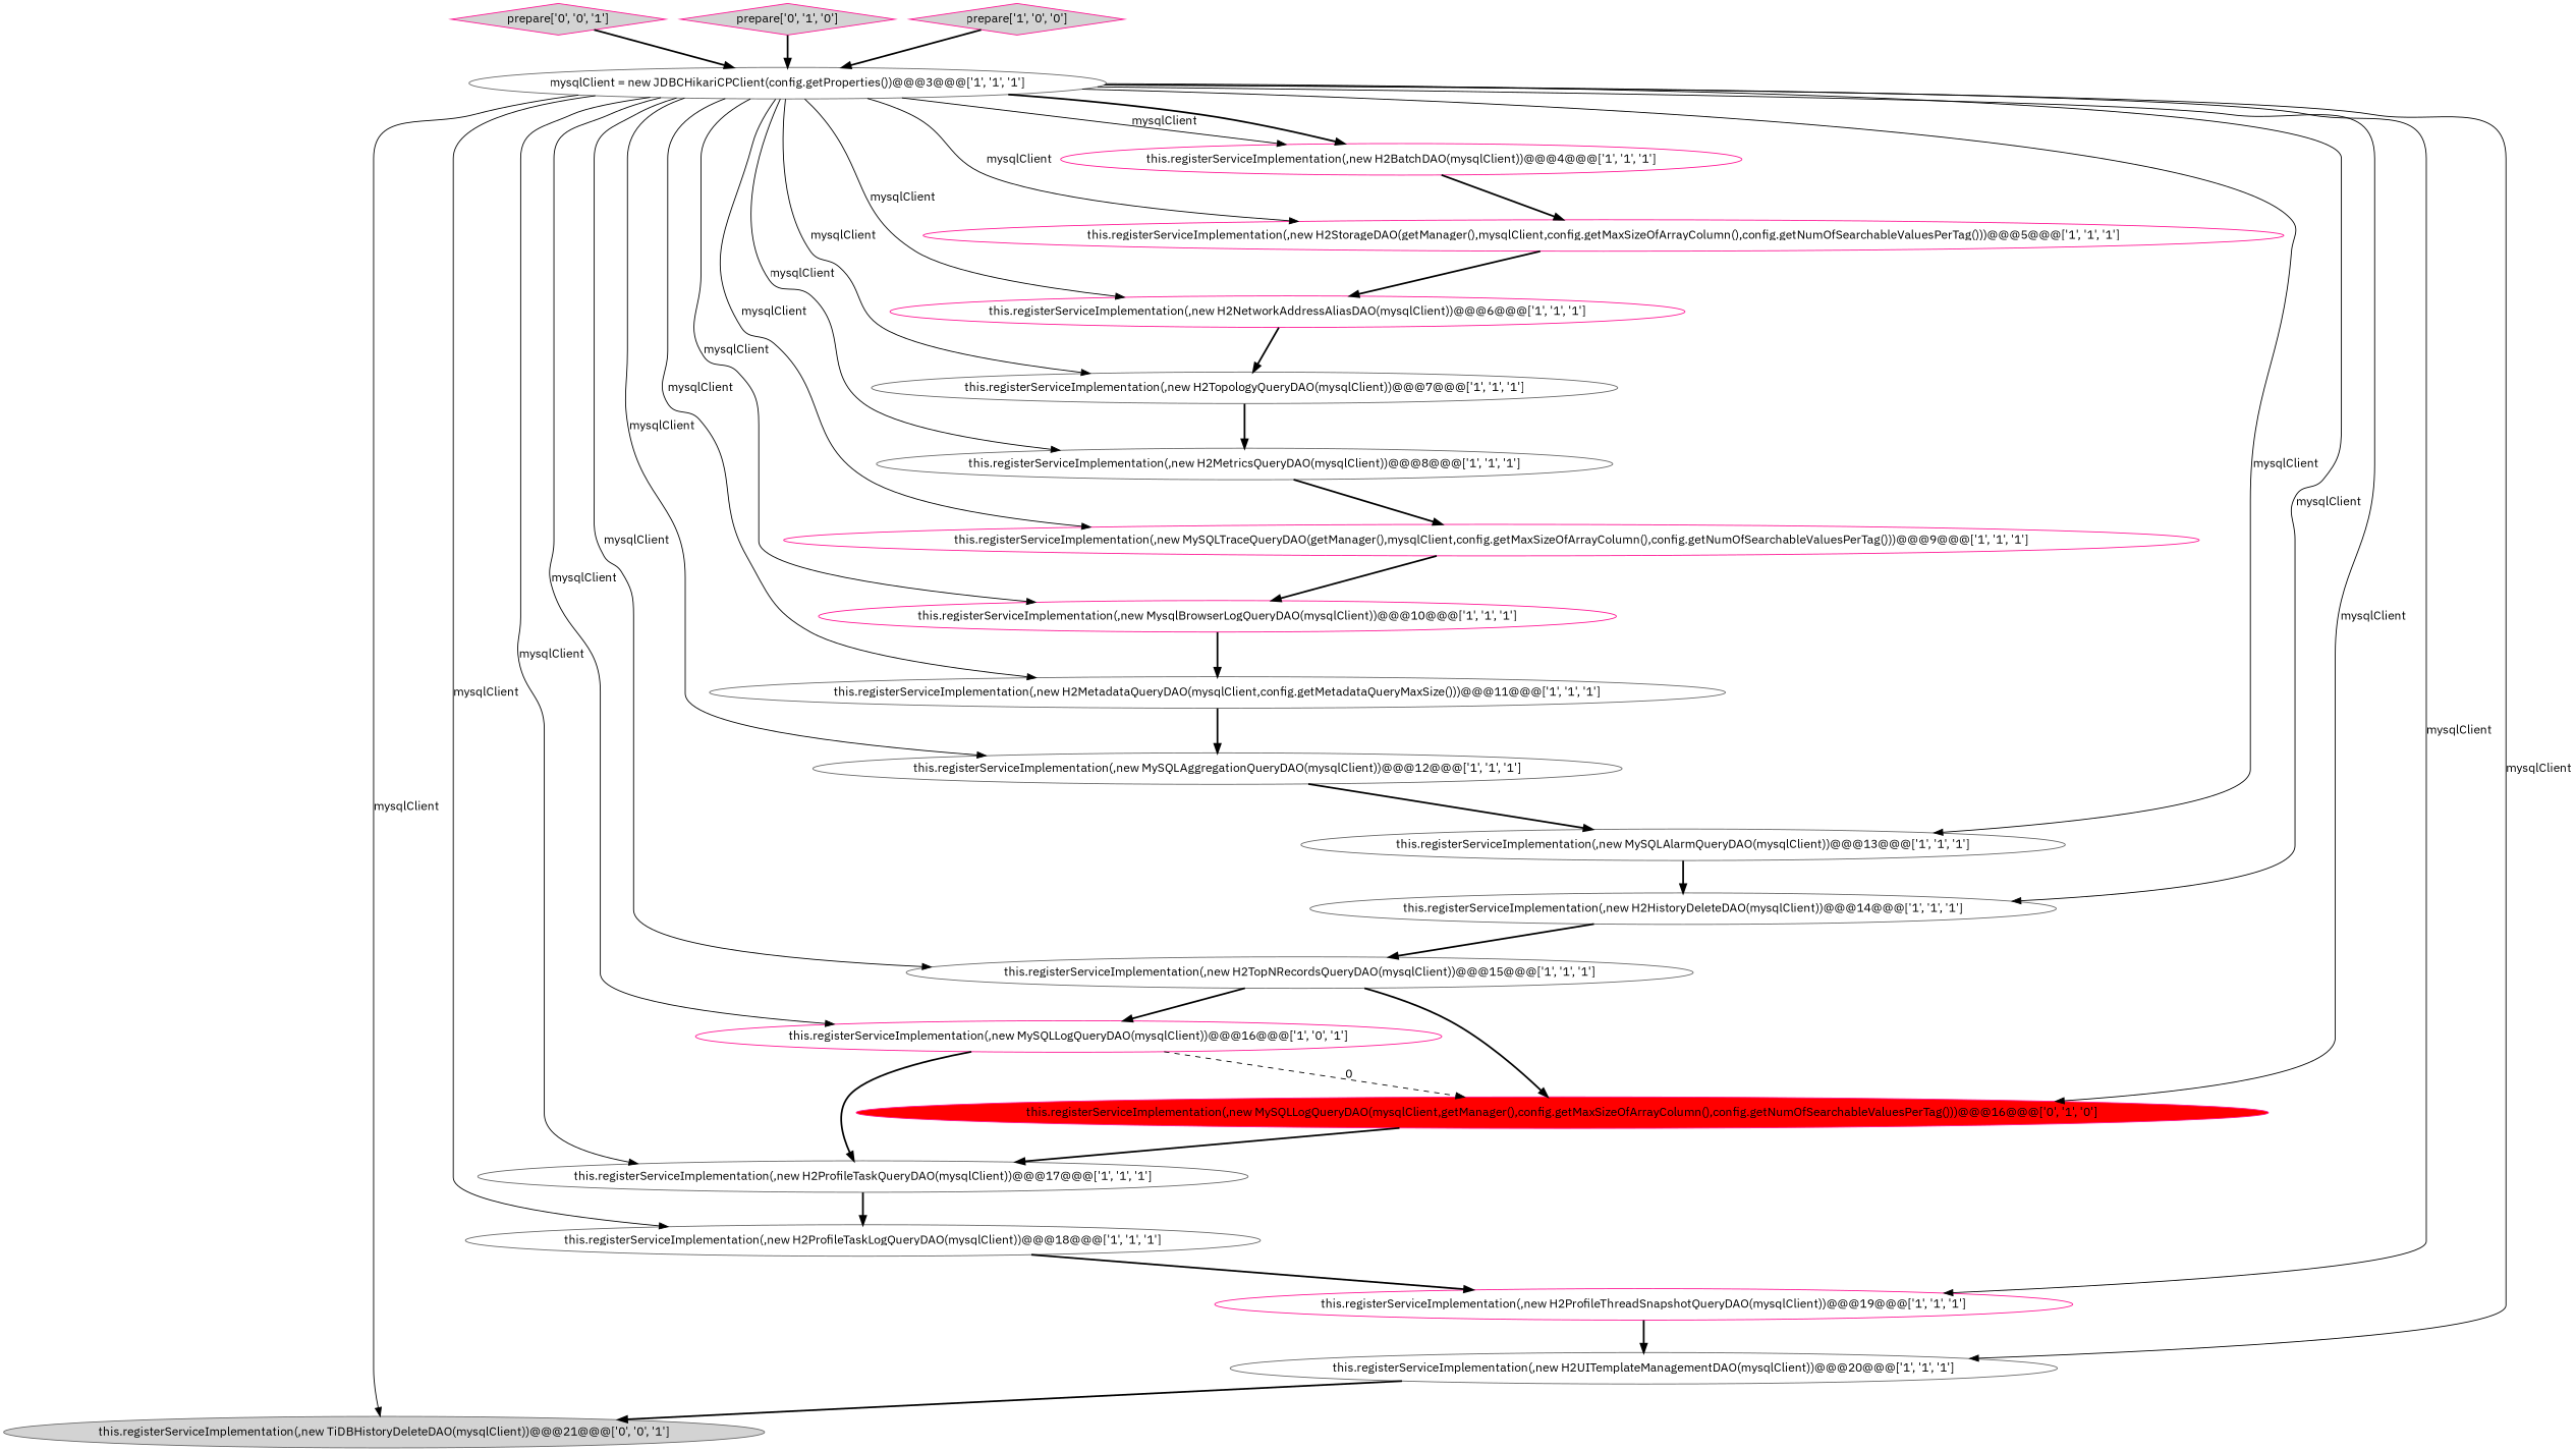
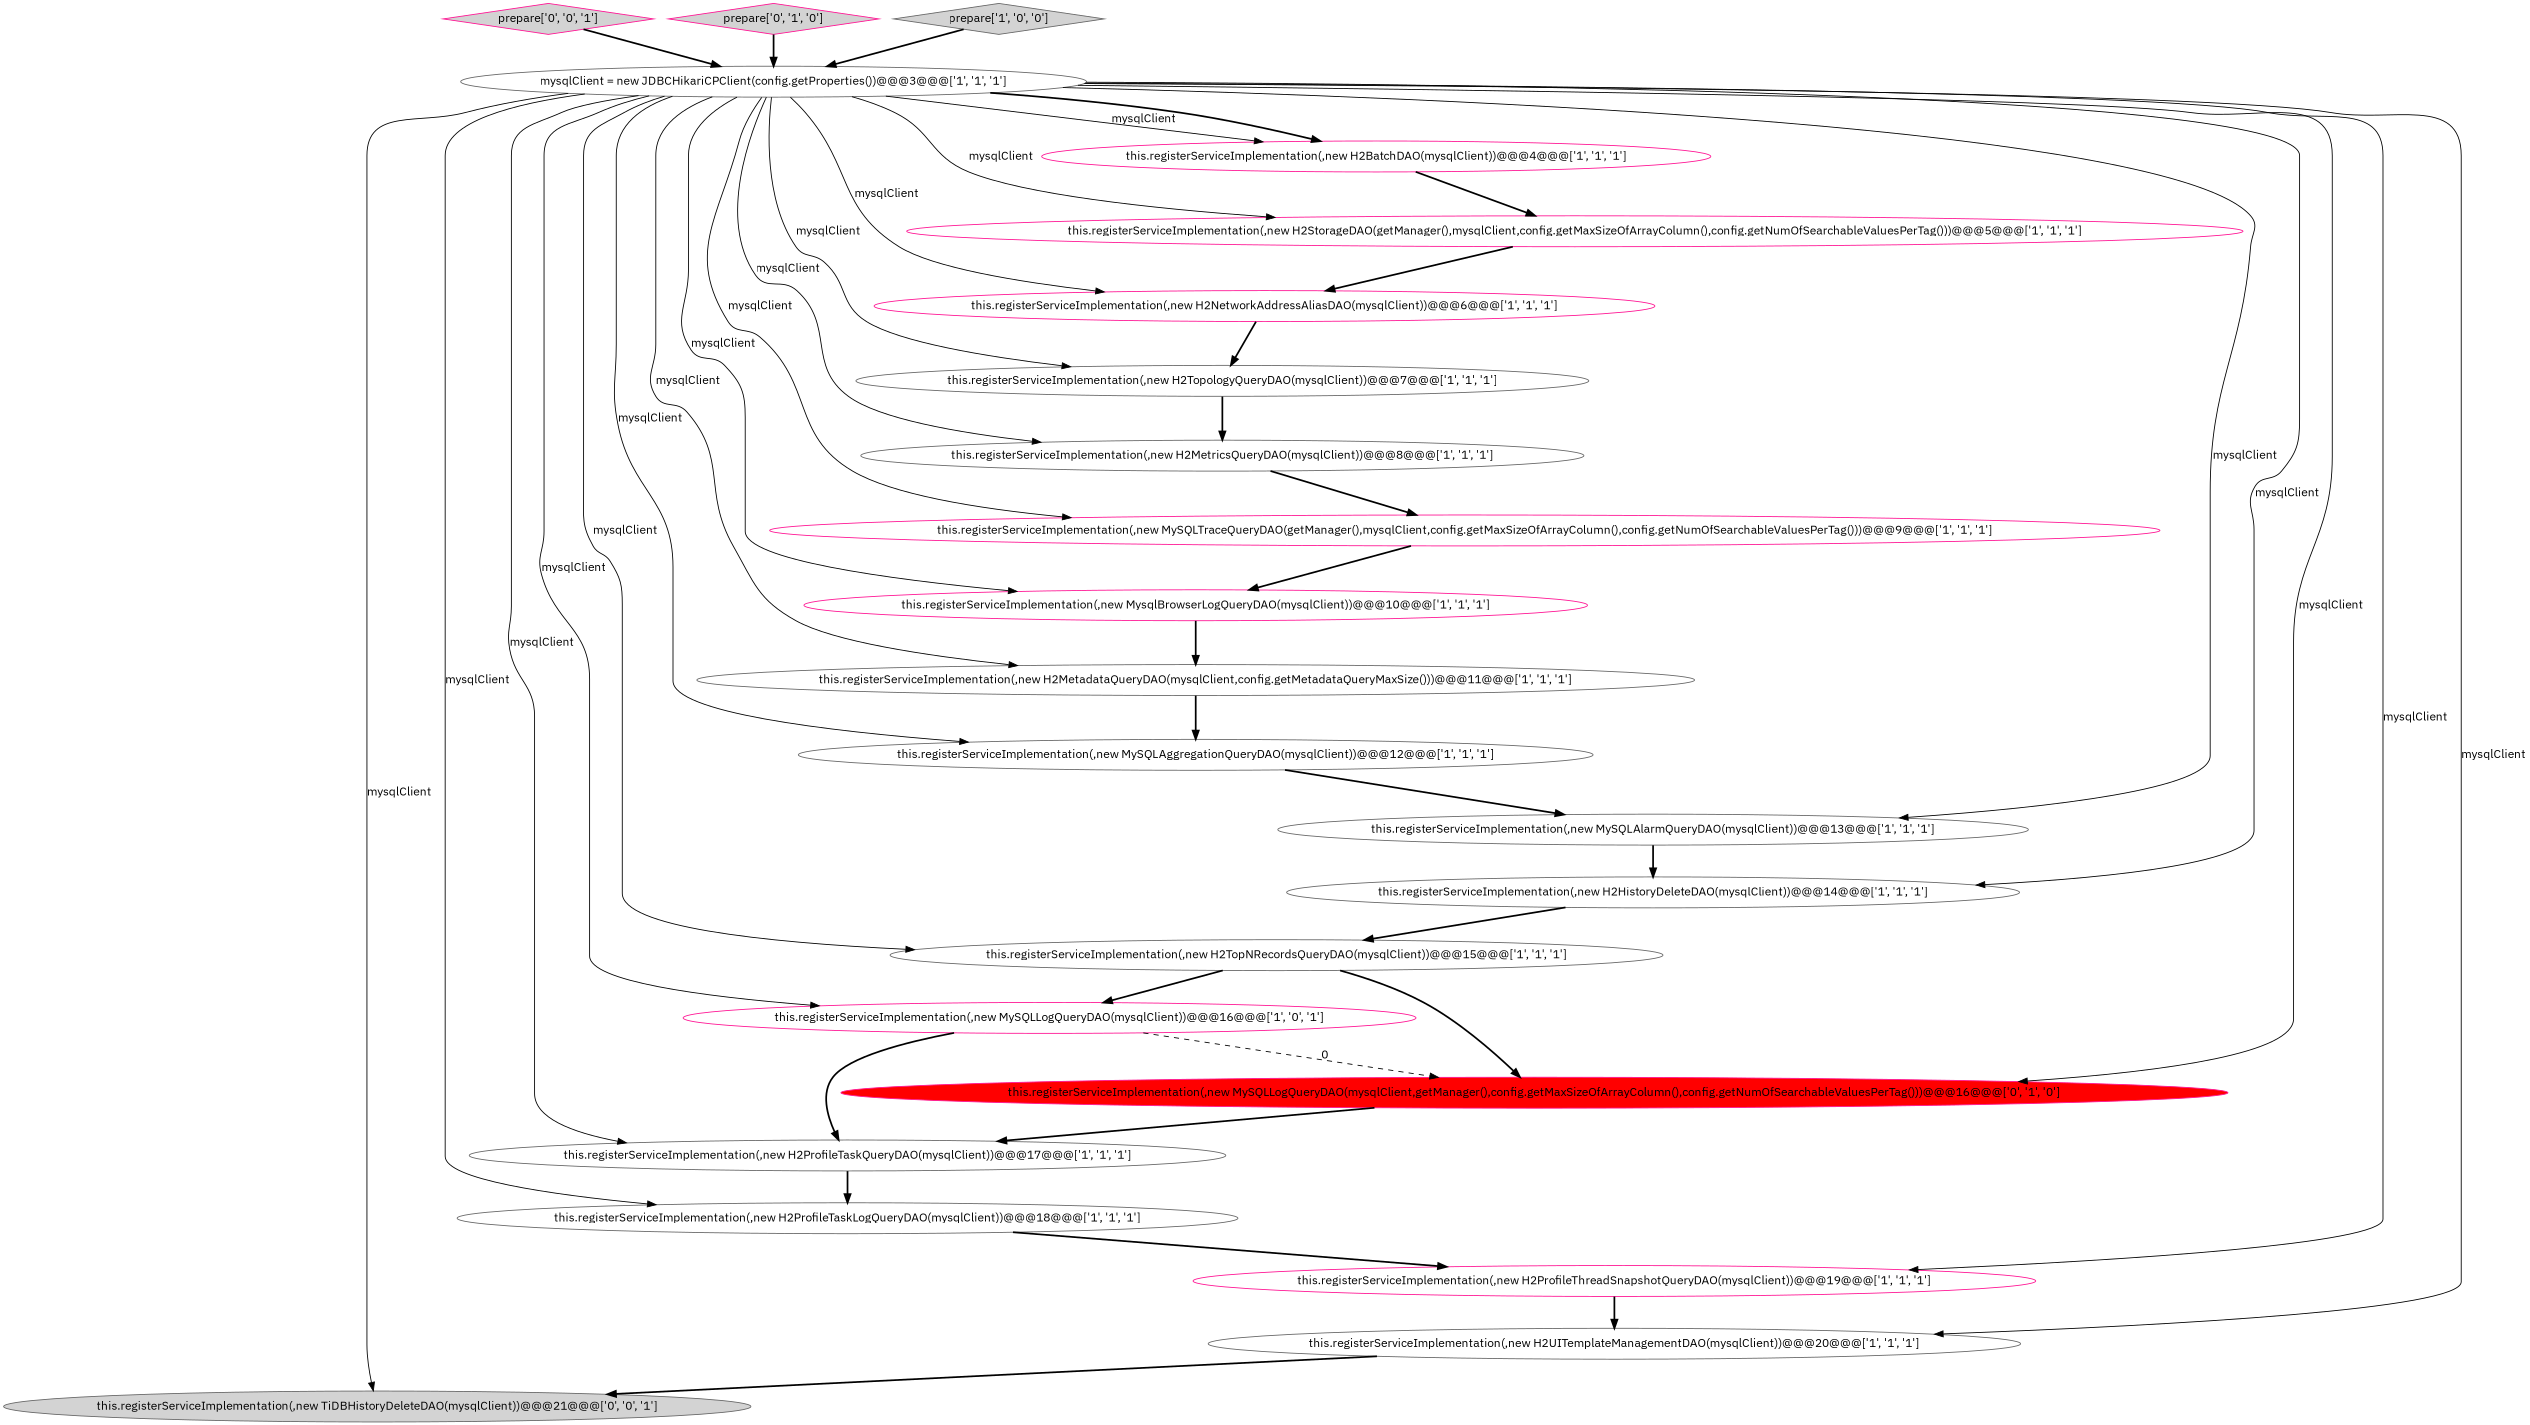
  digraph {
    fontname="IBM Plex Sans"
    node [fillcolor=white shape=ellipse style=filled color=gray40 fontname="IBM Plex Sans"]
    edge [style=bold fontname="IBM Plex Sans"]
    n1 [label="this.registerServiceImplementation(,new MySQLAggregationQueryDAO(mysqlClient))@@@12@@@['1', '1', '1']"]
    n2 [label="this.registerServiceImplementation(,new MySQLAlarmQueryDAO(mysqlClient))@@@13@@@['1', '1', '1']"]
    n3 [label="this.registerServiceImplementation(,new H2ProfileTaskLogQueryDAO(mysqlClient))@@@18@@@['1', '1', '1']"]
    n4 [label="this.registerServiceImplementation(,new H2ProfileThreadSnapshotQueryDAO(mysqlClient))@@@19@@@['1', '1', '1']" color=deeppink]
    n5 [fillcolor=lightgray label="prepare['0', '0', '1']" shape=diamond color=deeppink]
    n6 [label="mysqlClient = new JDBCHikariCPClient(config.getProperties())@@@3@@@['1', '1', '1']"]
    n7 [label="this.registerServiceImplementation(,new H2MetadataQueryDAO(mysqlClient,config.getMetadataQueryMaxSize()))@@@11@@@['1', '1', '1']"]
    n8 [label="this.registerServiceImplementation(,new MySQLLogQueryDAO(mysqlClient))@@@16@@@['1', '0', '1']" color=deeppink]
    n9 [fillcolor=red label="this.registerServiceImplementation(,new MySQLLogQueryDAO(mysqlClient,getManager(),config.getMaxSizeOfArrayColumn(),config.getNumOfSearchableValuesPerTag()))@@@16@@@['0', '1', '0']" color=deeppink]
    n10 [label="this.registerServiceImplementation(,new H2ProfileTaskQueryDAO(mysqlClient))@@@17@@@['1', '1', '1']"]
    n11 [label="this.registerServiceImplementation(,new MySQLTraceQueryDAO(getManager(),mysqlClient,config.getMaxSizeOfArrayColumn(),config.getNumOfSearchableValuesPerTag()))@@@9@@@['1', '1', '1']" color=deeppink]
    n12 [label="this.registerServiceImplementation(,new MysqlBrowserLogQueryDAO(mysqlClient))@@@10@@@['1', '1', '1']" color=deeppink]
    n13 [label="this.registerServiceImplementation(,new H2UITemplateManagementDAO(mysqlClient))@@@20@@@['1', '1', '1']"]
    n14 [label="this.registerServiceImplementation(,new H2StorageDAO(getManager(),mysqlClient,config.getMaxSizeOfArrayColumn(),config.getNumOfSearchableValuesPerTag()))@@@5@@@['1', '1', '1']" color=deeppink]
    n15 [label="this.registerServiceImplementation(,new H2NetworkAddressAliasDAO(mysqlClient))@@@6@@@['1', '1', '1']" color=deeppink]
    n16 [label="this.registerServiceImplementation(,new H2MetricsQueryDAO(mysqlClient))@@@8@@@['1', '1', '1']"]
    n17 [label="this.registerServiceImplementation(,new H2TopologyQueryDAO(mysqlClient))@@@7@@@['1', '1', '1']"]
    n18 [fillcolor=lightgray label="prepare['0', '1', '0']" shape=diamond color=deeppink]
    n19 [fillcolor=lightgray label="this.registerServiceImplementation(,new TiDBHistoryDeleteDAO(mysqlClient))@@@21@@@['0', '0', '1']"]
    n20 [label="this.registerServiceImplementation(,new H2TopNRecordsQueryDAO(mysqlClient))@@@15@@@['1', '1', '1']"]
    n21 [label="this.registerServiceImplementation(,new H2HistoryDeleteDAO(mysqlClient))@@@14@@@['1', '1', '1']"]
    n22 [label="this.registerServiceImplementation(,new H2BatchDAO(mysqlClient))@@@4@@@['1', '1', '1']" color=deeppink]
-   n23 [fillcolor=lightgray label="prepare['1', '0', '0']" shape=diamond color=deeppink]
+   n23 [fillcolor=lightgray label="prepare['1', '0', '0']" shape=diamond]
    n1 -> n2
    n2 -> n21
    n3 -> n4
    n4 -> n13
    n5 -> n6
    n6 -> n1 [label=mysqlClient style=solid]
    n6 -> n2 [label=mysqlClient style=solid]
    n6 -> n3 [label=mysqlClient style=solid]
    n6 -> n4 [label=mysqlClient style=solid]
    n6 -> n7 [label=mysqlClient style=solid]
    n6 -> n8 [label=mysqlClient style=solid]
    n6 -> n9 [label=mysqlClient style=solid]
    n6 -> n10 [label=mysqlClient style=solid]
    n6 -> n11 [label=mysqlClient style=solid]
    n6 -> n12 [label=mysqlClient style=solid]
    n6 -> n13 [label=mysqlClient style=solid]
    n6 -> n14 [label=mysqlClient style=solid]
    n6 -> n15 [label=mysqlClient style=solid]
    n6 -> n16 [label=mysqlClient style=solid]
    n6 -> n17 [label=mysqlClient style=solid]
    n6 -> n19 [label=mysqlClient style=solid]
    n6 -> n20 [label=mysqlClient style=solid]
    n6 -> n21 [label=mysqlClient style=solid]
    n6 -> n22 [label=mysqlClient style=solid]
    n6 -> n22
    n7 -> n1
    n8 -> n9 [label=0 style=dashed]
    n8 -> n10
    n9 -> n10
    n10 -> n3
    n11 -> n12
    n12 -> n7
    n13 -> n19
    n14 -> n15
    n15 -> n17
    n16 -> n11
    n17 -> n16
    n18 -> n6
    n20 -> n8
    n20 -> n9
    n21 -> n20
    n22 -> n14
    n23 -> n6
  }
